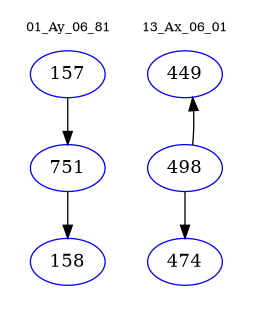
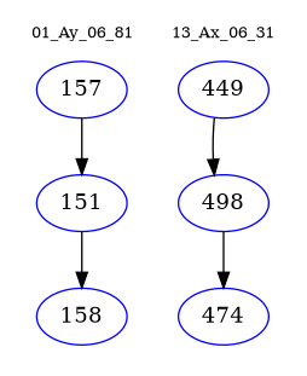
  digraph {
    node [color=blue]
    edge [color=black]
    n1 [label=157]
-   n2 [label=751]
+   n2 [label=151]
    n3 [label=158]
    n4 [label=449]
    n5 [label=498]
    n6 [label=474]
    subgraph cluster_1 {
      color=white
      fontsize=10
      label="01_Ay_06_81"
      n1
      n2
      n3
    }
    subgraph cluster_2 {
      color=white
      fontsize=10
-     label="13_Ax_06_01"
+     label="13_Ax_06_31"
      n4
      n5
      n6
    }
    n1 -> n2
    n2 -> n3
-   n5 -> n4
+   n4 -> n5
    n5 -> n6
  }
